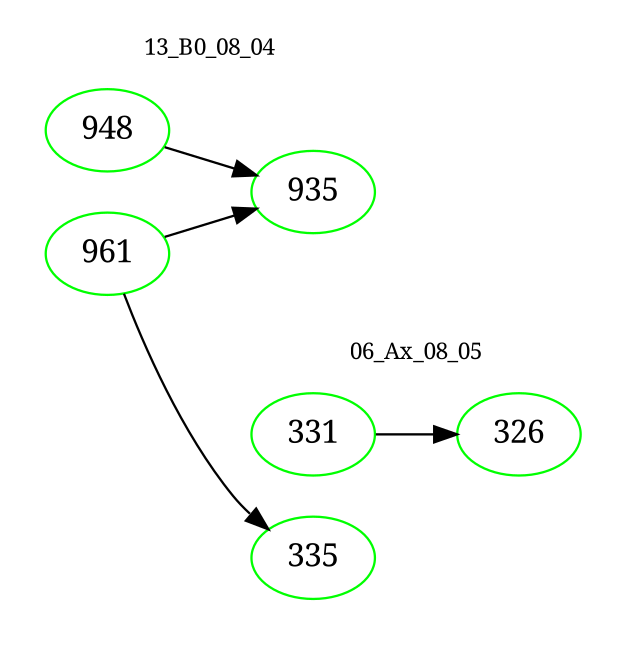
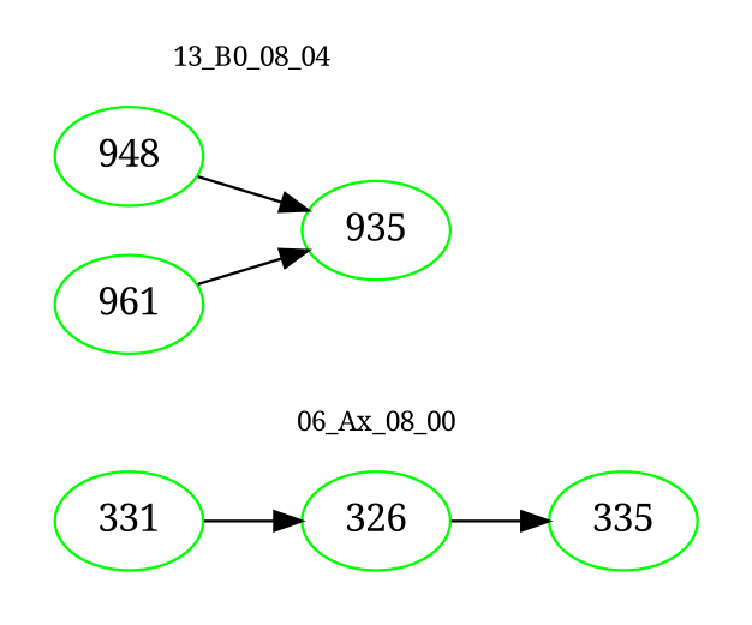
  digraph {
    fontname="Noto Serif"
    rankdir=LR
    node [color=green fontname="Noto Serif"]
    edge [color=black fontname="Noto Serif"]
    n1 [label=331]
    n2 [label=326]
    n3 [label=335]
    n4 [label=948]
    n5 [label=935]
    n6 [label=961]
    subgraph cluster_1 {
      color=white
      fontsize=10
-     label="06_Ax_08_05"
+     label="06_Ax_08_00"
      n1
      n2
      n3
    }
    subgraph cluster_2 {
      color=white
      fontsize=10
      label="13_B0_08_04"
      n4
      n5
      n6
    }
    n1 -> n2
-   n6 -> n3
+   n2 -> n3
    n4 -> n5
    n6 -> n5
  }
